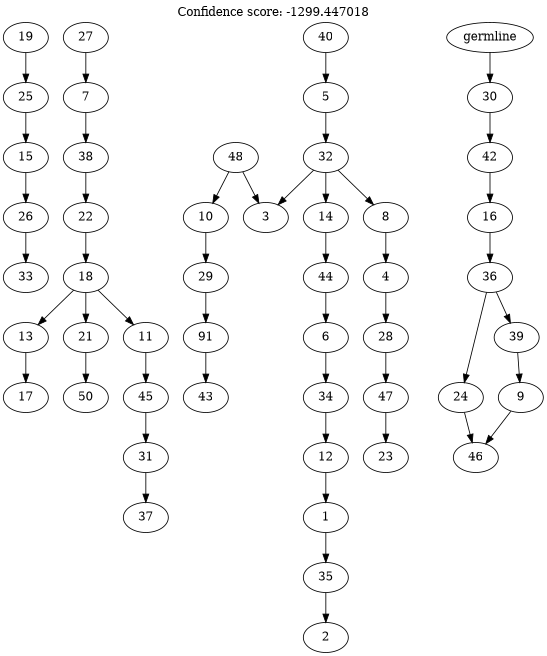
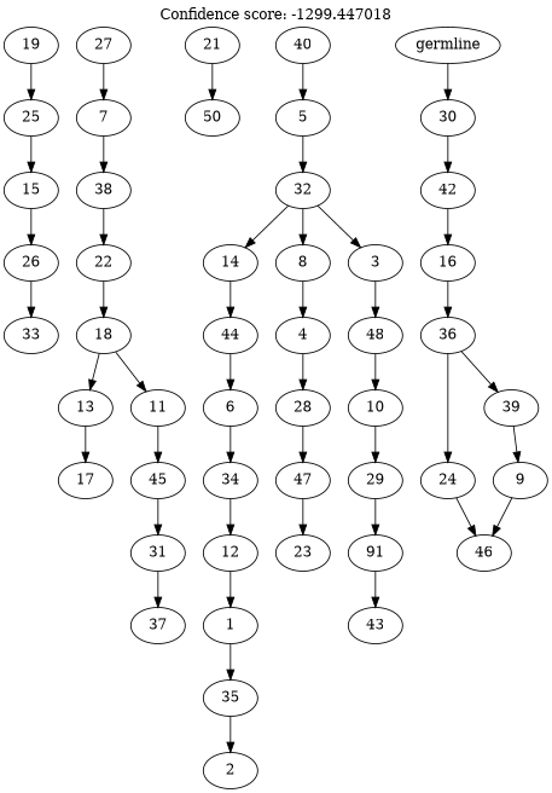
  digraph {
    fontname="DejaVu Serif"
    label="Confidence score: -1299.447018"
    labelloc=t
    node [fontname="DejaVu Serif"]
    edge [fontname="DejaVu Serif"]
    n1 [label=26]
    n2 [label=33]
    n3 [label=15]
    n4 [label=25]
    n5 [label=19]
    n6 [label=17]
    n7 [label=13]
    n8 [label=21]
    n9 [label=50]
    n10 [label=35]
    n11 [label=2]
    n12 [label=1]
    n13 [label=12]
    n14 [label=34]
    n15 [label=6]
    n16 [label=44]
    n17 [label=14]
    n18 [label=47]
    n19 [label=23]
    n20 [label=28]
    n21 [label=4]
    n22 [label=8]
    n23 [label=91]
    n24 [label=43]
    n25 [label=29]
    n26 [label=10]
    n27 [label=48]
    n28 [label=3]
    n29 [label=32]
    n30 [label=5]
    n31 [label=40]
    n32 [label=37]
    n33 [label=31]
    n34 [label=45]
    n35 [label=11]
    n36 [label=18]
    n37 [label=22]
    n38 [label=38]
    n39 [label=7]
    n40 [label=27]
    n41 [label=24]
    n42 [label=46]
    n43 [label=9]
    n44 [label=39]
    n45 [label=36]
    n46 [label=16]
    n47 [label=42]
    n48 [label=30]
    n49 [label=germline]
    n1 -> n2
    n3 -> n1
    n4 -> n3
    n5 -> n4
    n7 -> n6
    n8 -> n9
    n10 -> n11
    n12 -> n10
    n13 -> n12
    n14 -> n13
    n15 -> n14
    n16 -> n15
    n17 -> n16
    n18 -> n19
    n20 -> n18
    n21 -> n20
    n22 -> n21
    n23 -> n24
    n25 -> n23
    n26 -> n25
    n27 -> n26
-   n27 -> n28
+   n28 -> n27
    n29 -> n17
    n29 -> n22
    n29 -> n28
    n30 -> n29
    n31 -> n30
    n33 -> n32
    n34 -> n33
    n35 -> n34
    n36 -> n7
-   n36 -> n8
    n36 -> n35
    n37 -> n36
    n38 -> n37
    n39 -> n38
    n40 -> n39
    n41 -> n42
    n43 -> n42
    n44 -> n43
    n45 -> n41
    n45 -> n44
    n46 -> n45
    n47 -> n46
    n48 -> n47
    n49 -> n48
  }
